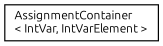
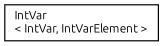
  digraph {
    rankdir=LR
    fontname=Ubuntu
-   n1 [color=black fillcolor=white fontname=Ubuntu fontsize=10 height=0.2 label="AssignmentContainer\l\< IntVar, IntVarElement \>" shape=box style=filled width=0.4]
+   n1 [color=black fillcolor=white fontname=Ubuntu fontsize=10 height=0.2 label="IntVar\l\< IntVar, IntVarElement \>" shape=box style=filled width=0.4]
  }
